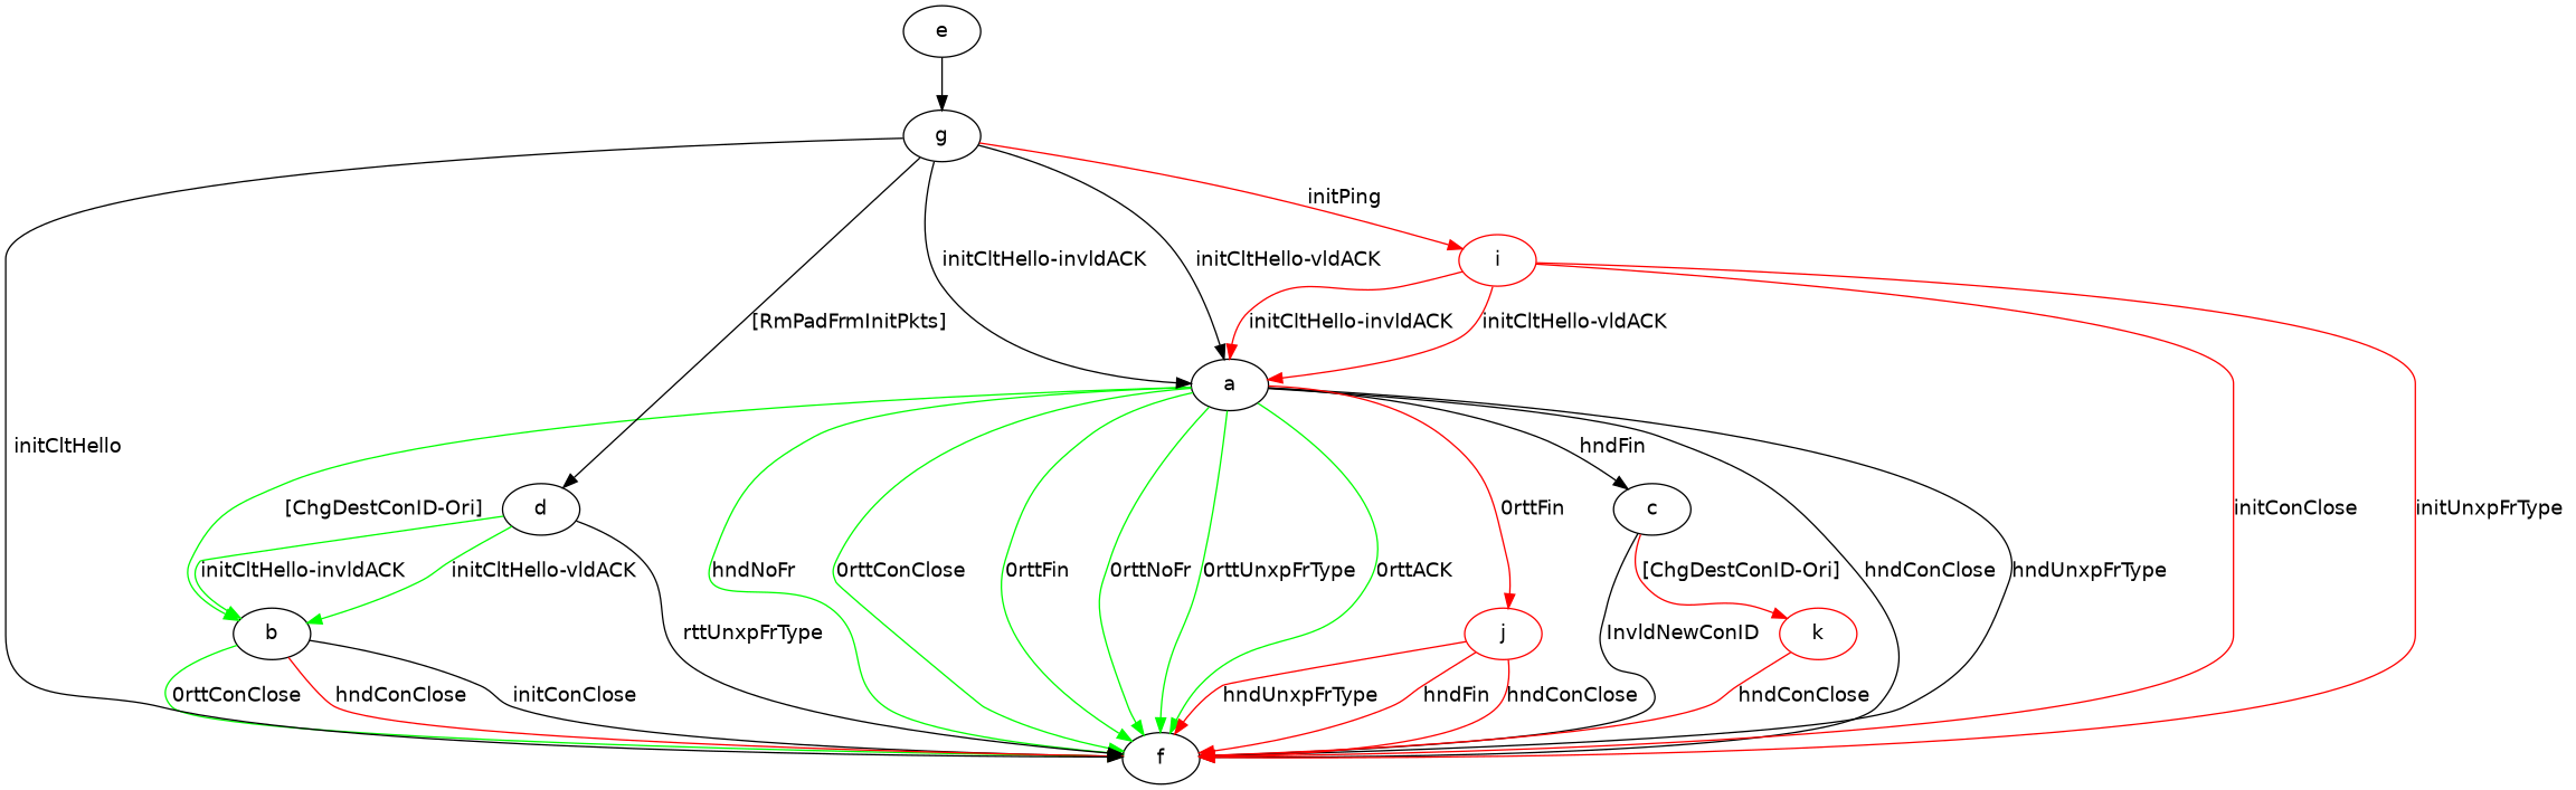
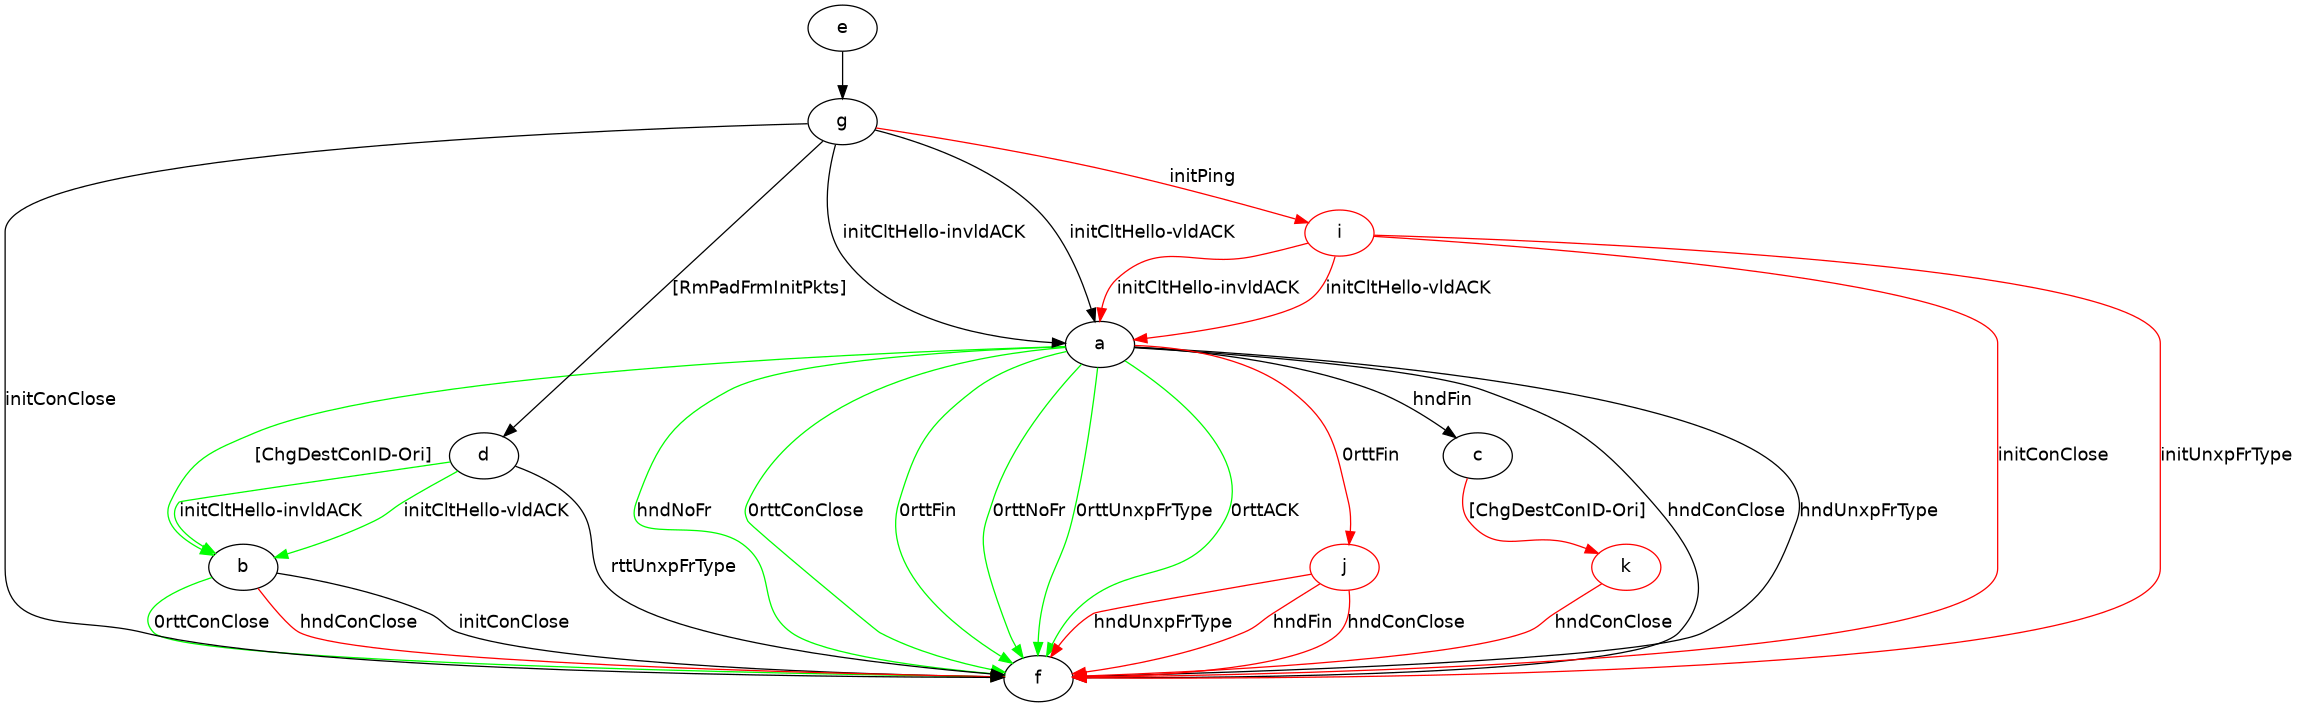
  digraph {
    fontname="DejaVu Sans"
    node [fontname="DejaVu Sans"]
    edge [color=red fontname="DejaVu Sans"]
    a
    b
    c
    f
    j [color=red]
    k [color=red]
    d
    e
    g
    i [color=red]
    a -> b [color=green label="[ChgDestConID-Ori] "]
    a -> c [label="hndFin " color=""]
    a -> f [label="hndConClose " color=""]
    a -> f [label="hndUnxpFrType " color=""]
    a -> f [color=green label="hndNoFr "]
    a -> f [color=green label="0rttConClose "]
    a -> f [color=green label="0rttFin "]
    a -> f [color=green label="0rttNoFr "]
    a -> f [color=green label="0rttUnxpFrType "]
    a -> f [color=green label="0rttACK "]
    a -> j [label="0rttFin "]
    b -> f [label="initConClose " color=""]
    b -> f [color=green label="0rttConClose "]
    b -> f [label="hndConClose "]
-   c -> f [label="InvldNewConID " color=""]
    c -> k [label="[ChgDestConID-Ori] "]
    j -> f [label="hndFin "]
    j -> f [label="hndConClose "]
    j -> f [label="hndUnxpFrType "]
    k -> f [label="hndConClose "]
    d -> b [color=green label="initCltHello-vldACK "]
    d -> b [color=green label="initCltHello-invldACK "]
    d -> f [label="rttUnxpFrType " color=""]
    e -> g [color=""]
    g -> a [label="initCltHello-vldACK " color=""]
    g -> a [label="initCltHello-invldACK " color=""]
-   g -> f [label="initCltHello " color=""]
+   g -> f [label="initConClose " color=""]
    g -> d [label="[RmPadFrmInitPkts] " color=""]
    g -> i [label="initPing "]
    i -> a [label="initCltHello-vldACK "]
    i -> a [label="initCltHello-invldACK "]
    i -> f [label="initConClose "]
    i -> f [label="initUnxpFrType "]
  }
